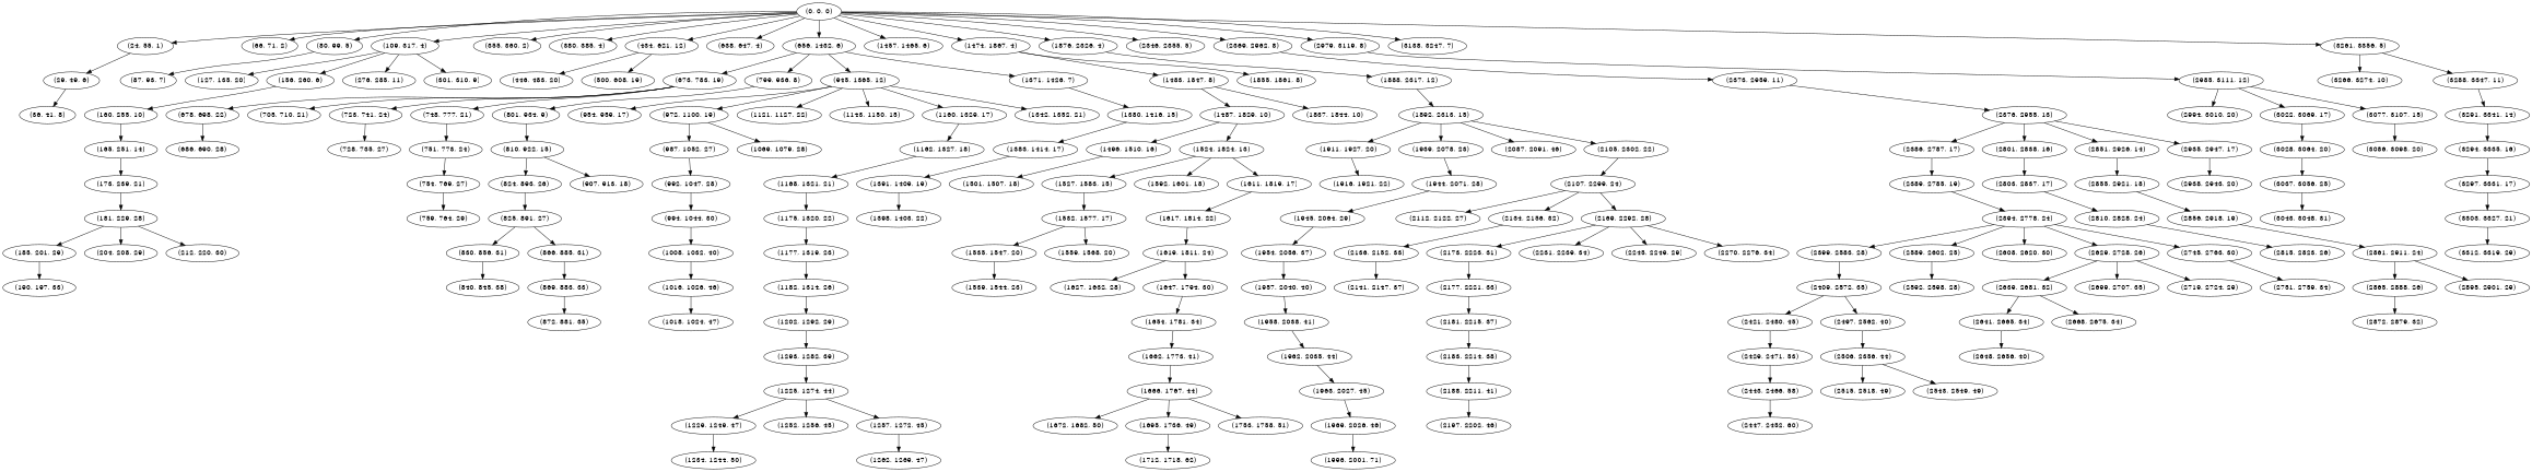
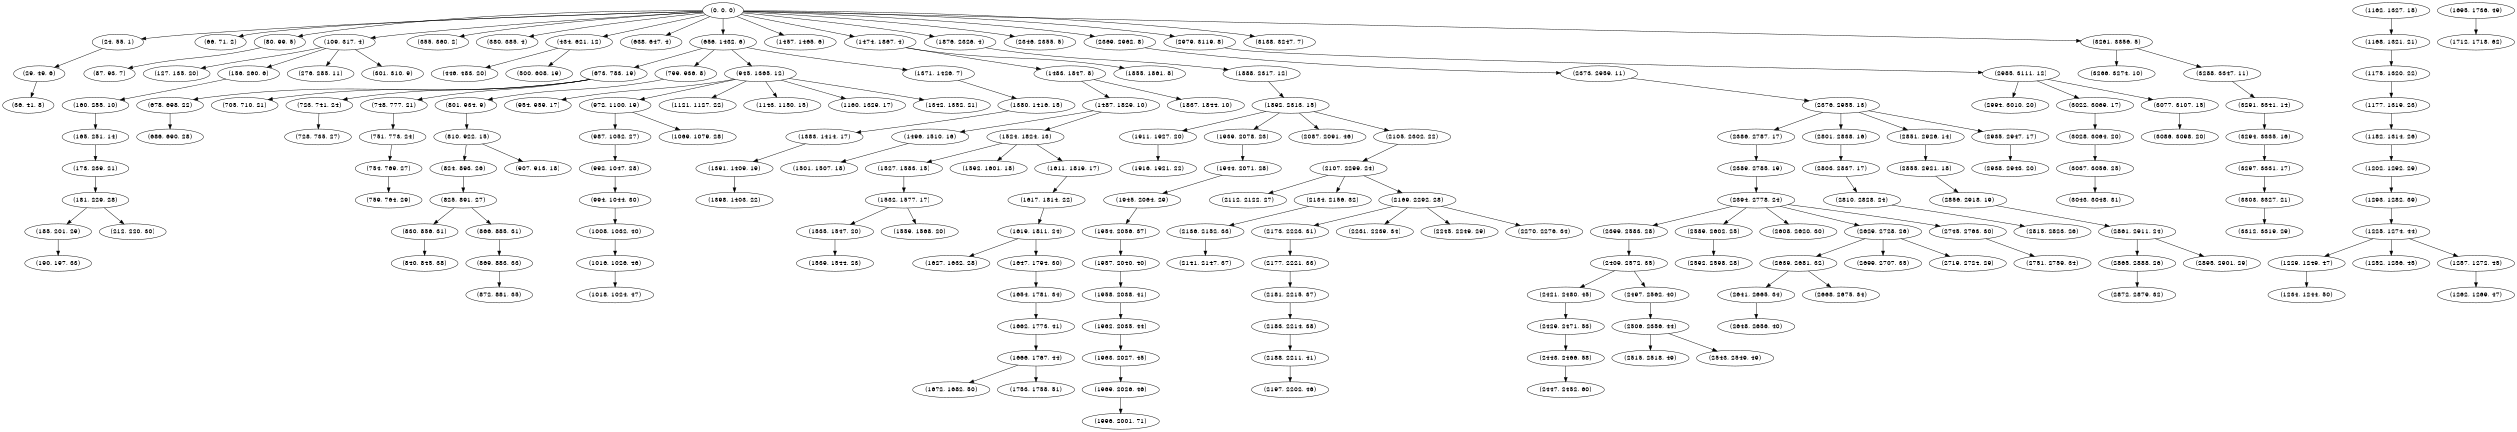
  digraph {
    "(0, 0, 0)"
    "(24, 55, 1)"
    "(66, 71, 2)"
    "(80, 99, 5)"
    "(109, 317, 4)"
    "(355, 360, 2)"
    "(380, 385, 4)"
    "(434, 621, 12)"
    "(638, 647, 4)"
    "(656, 1432, 6)"
    "(1457, 1465, 6)"
    "(1474, 1867, 4)"
    "(1876, 2326, 4)"
    "(2346, 2355, 5)"
    "(2369, 2962, 8)"
    "(2979, 3119, 8)"
    "(3138, 3247, 7)"
    "(3261, 3356, 5)"
    "(29, 49, 6)"
    "(87, 93, 7)"
    "(127, 135, 20)"
    "(156, 260, 6)"
    "(276, 285, 11)"
    "(301, 310, 9)"
    "(446, 483, 20)"
    "(500, 608, 19)"
    "(673, 783, 19)"
    "(799, 936, 8)"
    "(945, 1365, 12)"
    "(1371, 1426, 7)"
    "(1483, 1847, 8)"
    "(1855, 1861, 8)"
    "(1888, 2317, 12)"
    "(2373, 2959, 11)"
    "(2985, 3111, 12)"
    "(3266, 3274, 10)"
    "(3288, 3347, 11)"
    "(36, 41, 8)"
    "(160, 255, 10)"
    "(165, 251, 14)"
    "(173, 239, 21)"
    "(181, 229, 28)"
    "(185, 201, 29)"
-   "(204, 208, 29)"
    "(212, 220, 30)"
    "(190, 197, 33)"
    "(678, 698, 22)"
    "(705, 710, 21)"
    "(723, 741, 24)"
    "(748, 777, 21)"
    "(801, 934, 9)"
    "(954, 959, 17)"
    "(972, 1100, 19)"
    "(1121, 1127, 22)"
    "(1143, 1150, 15)"
    "(1160, 1329, 17)"
    "(1342, 1352, 21)"
    "(1380, 1416, 15)"
    "(686, 690, 28)"
    "(728, 735, 27)"
    "(751, 773, 24)"
    "(754, 769, 27)"
    "(759, 764, 29)"
    "(810, 922, 15)"
    "(824, 893, 26)"
    "(907, 913, 18)"
    "(825, 891, 27)"
    "(830, 856, 31)"
    "(866, 885, 31)"
    "(840, 845, 38)"
    "(869, 883, 33)"
    "(872, 881, 35)"
    "(987, 1052, 27)"
    "(1069, 1079, 28)"
    "(1162, 1327, 18)"
    "(992, 1047, 28)"
    "(994, 1044, 30)"
    "(1008, 1032, 40)"
    "(1016, 1026, 46)"
    "(1018, 1024, 47)"
    "(1168, 1321, 21)"
    "(1175, 1320, 22)"
    "(1177, 1319, 23)"
    "(1182, 1314, 26)"
    "(1202, 1292, 29)"
    n86 [label="(1293, 1282, 39)"]
    "(1225, 1274, 44)"
    "(1229, 1249, 47)"
    "(1252, 1256, 45)"
    "(1257, 1272, 45)"
    "(1234, 1244, 50)"
    "(1262, 1269, 47)"
    "(1383, 1414, 17)"
    "(1391, 1409, 19)"
    "(1398, 1403, 22)"
    "(1487, 1829, 10)"
    "(1837, 1844, 10)"
    "(1496, 1510, 16)"
    "(1524, 1824, 13)"
    "(1501, 1507, 18)"
    "(1527, 1583, 15)"
    "(1592, 1601, 18)"
    "(1611, 1819, 17)"
    "(1532, 1577, 17)"
    "(1617, 1814, 22)"
    "(1535, 1547, 20)"
    "(1559, 1568, 20)"
    "(1539, 1544, 23)"
    "(1619, 1811, 24)"
    "(1627, 1632, 28)"
    "(1647, 1794, 30)"
    "(1654, 1781, 34)"
    "(1662, 1773, 41)"
    "(1666, 1767, 44)"
    "(1672, 1682, 50)"
    "(1695, 1736, 49)"
    "(1753, 1758, 51)"
    "(1712, 1718, 62)"
    "(1892, 2313, 15)"
    "(1911, 1927, 20)"
    "(1939, 2078, 23)"
    n122 [label="(2087, 2091, 46)"]
    "(2105, 2302, 22)"
    "(1916, 1921, 22)"
    "(1944, 2071, 28)"
    "(2107, 2299, 24)"
    "(1945, 2064, 29)"
    "(1954, 2056, 37)"
    "(1957, 2040, 40)"
    "(1958, 2038, 41)"
    "(1962, 2035, 44)"
    "(1963, 2027, 45)"
    "(1969, 2026, 46)"
    "(1996, 2001, 71)"
    "(2112, 2122, 27)"
    "(2134, 2156, 32)"
    "(2169, 2292, 28)"
    "(2136, 2152, 33)"
    "(2173, 2223, 31)"
    "(2231, 2239, 34)"
    "(2245, 2249, 29)"
    "(2270, 2276, 34)"
    "(2141, 2147, 37)"
    "(2177, 2221, 33)"
    "(2181, 2215, 37)"
    "(2183, 2214, 38)"
    "(2188, 2211, 41)"
    "(2197, 2202, 46)"
    "(2376, 2955, 13)"
    "(2386, 2787, 17)"
    "(2801, 2838, 16)"
    "(2851, 2926, 14)"
    "(2935, 2947, 17)"
    "(2389, 2785, 19)"
    "(2803, 2837, 17)"
    "(2855, 2921, 18)"
    "(2938, 2943, 20)"
    "(2394, 2778, 24)"
    "(2399, 2583, 28)"
    "(2589, 2602, 25)"
    "(2608, 2620, 30)"
    "(2629, 2728, 26)"
    "(2745, 2763, 30)"
    "(2409, 2572, 35)"
    "(2592, 2598, 28)"
    "(2639, 2681, 32)"
    "(2699, 2707, 35)"
    "(2719, 2724, 29)"
    "(2751, 2759, 34)"
    "(2421, 2480, 45)"
    "(2497, 2562, 40)"
    "(2429, 2471, 53)"
    n173 [label="(2506, 2356, 44)"]
    "(2443, 2466, 58)"
    "(2447, 2452, 60)"
    "(2515, 2518, 49)"
    "(2543, 2549, 49)"
    "(2641, 2665, 34)"
    "(2668, 2675, 34)"
    "(2648, 2656, 40)"
    "(2810, 2828, 24)"
    "(2815, 2823, 26)"
    "(2856, 2918, 19)"
    "(2861, 2911, 24)"
    "(2865, 2888, 26)"
    "(2895, 2901, 29)"
    "(2872, 2879, 32)"
    "(2994, 3010, 20)"
    "(3022, 3069, 17)"
    "(3077, 3107, 15)"
    "(3028, 3064, 20)"
    "(3086, 3098, 20)"
    "(3037, 3056, 25)"
    "(3043, 3048, 31)"
    "(3291, 3341, 14)"
    "(3294, 3335, 16)"
    "(3297, 3331, 17)"
    "(3303, 3327, 21)"
    "(3312, 3319, 29)"
    "(0, 0, 0)" -> "(24, 55, 1)"
    "(0, 0, 0)" -> "(66, 71, 2)"
    "(0, 0, 0)" -> "(80, 99, 5)"
    "(0, 0, 0)" -> "(109, 317, 4)"
    "(0, 0, 0)" -> "(355, 360, 2)"
    "(0, 0, 0)" -> "(380, 385, 4)"
    "(0, 0, 0)" -> "(434, 621, 12)"
    "(0, 0, 0)" -> "(638, 647, 4)"
    "(0, 0, 0)" -> "(656, 1432, 6)"
    "(0, 0, 0)" -> "(1457, 1465, 6)"
    "(0, 0, 0)" -> "(1474, 1867, 4)"
    "(0, 0, 0)" -> "(1876, 2326, 4)"
    "(0, 0, 0)" -> "(2346, 2355, 5)"
    "(0, 0, 0)" -> "(2369, 2962, 8)"
    "(0, 0, 0)" -> "(2979, 3119, 8)"
    "(0, 0, 0)" -> "(3138, 3247, 7)"
    "(0, 0, 0)" -> "(3261, 3356, 5)"
    "(24, 55, 1)" -> "(29, 49, 6)"
    "(80, 99, 5)" -> "(87, 93, 7)"
    "(109, 317, 4)" -> "(127, 135, 20)"
    "(109, 317, 4)" -> "(156, 260, 6)"
    "(109, 317, 4)" -> "(276, 285, 11)"
    "(109, 317, 4)" -> "(301, 310, 9)"
    "(434, 621, 12)" -> "(446, 483, 20)"
    "(434, 621, 12)" -> "(500, 608, 19)"
    "(656, 1432, 6)" -> "(673, 783, 19)"
    "(656, 1432, 6)" -> "(799, 936, 8)"
    "(656, 1432, 6)" -> "(945, 1365, 12)"
    "(656, 1432, 6)" -> "(1371, 1426, 7)"
    "(1474, 1867, 4)" -> "(1483, 1847, 8)"
    "(1474, 1867, 4)" -> "(1855, 1861, 8)"
    "(1876, 2326, 4)" -> "(1888, 2317, 12)"
    "(2369, 2962, 8)" -> "(2373, 2959, 11)"
    "(2979, 3119, 8)" -> "(2985, 3111, 12)"
    "(3261, 3356, 5)" -> "(3266, 3274, 10)"
    "(3261, 3356, 5)" -> "(3288, 3347, 11)"
    "(29, 49, 6)" -> "(36, 41, 8)"
    "(156, 260, 6)" -> "(160, 255, 10)"
    "(673, 783, 19)" -> "(678, 698, 22)"
    "(673, 783, 19)" -> "(705, 710, 21)"
    "(673, 783, 19)" -> "(723, 741, 24)"
    "(673, 783, 19)" -> "(748, 777, 21)"
    "(799, 936, 8)" -> "(801, 934, 9)"
    "(945, 1365, 12)" -> "(954, 959, 17)"
    "(945, 1365, 12)" -> "(972, 1100, 19)"
    "(945, 1365, 12)" -> "(1121, 1127, 22)"
    "(945, 1365, 12)" -> "(1143, 1150, 15)"
    "(945, 1365, 12)" -> "(1160, 1329, 17)"
    "(945, 1365, 12)" -> "(1342, 1352, 21)"
    "(1371, 1426, 7)" -> "(1380, 1416, 15)"
    "(1483, 1847, 8)" -> "(1487, 1829, 10)"
    "(1483, 1847, 8)" -> "(1837, 1844, 10)"
    "(1888, 2317, 12)" -> "(1892, 2313, 15)"
    "(2373, 2959, 11)" -> "(2376, 2955, 13)"
    "(2985, 3111, 12)" -> "(2994, 3010, 20)"
    "(2985, 3111, 12)" -> "(3022, 3069, 17)"
    "(2985, 3111, 12)" -> "(3077, 3107, 15)"
    "(3288, 3347, 11)" -> "(3291, 3341, 14)"
    "(160, 255, 10)" -> "(165, 251, 14)"
    "(165, 251, 14)" -> "(173, 239, 21)"
    "(173, 239, 21)" -> "(181, 229, 28)"
    "(181, 229, 28)" -> "(185, 201, 29)"
-   "(181, 229, 28)" -> "(204, 208, 29)"
    "(181, 229, 28)" -> "(212, 220, 30)"
    "(185, 201, 29)" -> "(190, 197, 33)"
    "(678, 698, 22)" -> "(686, 690, 28)"
    "(723, 741, 24)" -> "(728, 735, 27)"
    "(748, 777, 21)" -> "(751, 773, 24)"
    "(801, 934, 9)" -> "(810, 922, 15)"
    "(972, 1100, 19)" -> "(987, 1052, 27)"
    "(972, 1100, 19)" -> "(1069, 1079, 28)"
-   "(1160, 1329, 17)" -> "(1162, 1327, 18)"
    "(1380, 1416, 15)" -> "(1383, 1414, 17)"
    "(751, 773, 24)" -> "(754, 769, 27)"
    "(754, 769, 27)" -> "(759, 764, 29)"
    "(810, 922, 15)" -> "(824, 893, 26)"
    "(810, 922, 15)" -> "(907, 913, 18)"
    "(824, 893, 26)" -> "(825, 891, 27)"
    "(825, 891, 27)" -> "(830, 856, 31)"
    "(825, 891, 27)" -> "(866, 885, 31)"
    "(830, 856, 31)" -> "(840, 845, 38)"
    "(866, 885, 31)" -> "(869, 883, 33)"
    "(869, 883, 33)" -> "(872, 881, 35)"
    "(987, 1052, 27)" -> "(992, 1047, 28)"
    "(1162, 1327, 18)" -> "(1168, 1321, 21)"
    "(992, 1047, 28)" -> "(994, 1044, 30)"
    "(994, 1044, 30)" -> "(1008, 1032, 40)"
    "(1008, 1032, 40)" -> "(1016, 1026, 46)"
    "(1016, 1026, 46)" -> "(1018, 1024, 47)"
    "(1168, 1321, 21)" -> "(1175, 1320, 22)"
    "(1175, 1320, 22)" -> "(1177, 1319, 23)"
    "(1177, 1319, 23)" -> "(1182, 1314, 26)"
    "(1182, 1314, 26)" -> "(1202, 1292, 29)"
    "(1202, 1292, 29)" -> n86
    n86 -> "(1225, 1274, 44)"
    "(1225, 1274, 44)" -> "(1229, 1249, 47)"
    "(1225, 1274, 44)" -> "(1252, 1256, 45)"
    "(1225, 1274, 44)" -> "(1257, 1272, 45)"
    "(1229, 1249, 47)" -> "(1234, 1244, 50)"
    "(1257, 1272, 45)" -> "(1262, 1269, 47)"
    "(1383, 1414, 17)" -> "(1391, 1409, 19)"
    "(1391, 1409, 19)" -> "(1398, 1403, 22)"
    "(1487, 1829, 10)" -> "(1496, 1510, 16)"
    "(1487, 1829, 10)" -> "(1524, 1824, 13)"
    "(1496, 1510, 16)" -> "(1501, 1507, 18)"
    "(1524, 1824, 13)" -> "(1527, 1583, 15)"
    "(1524, 1824, 13)" -> "(1592, 1601, 18)"
    "(1524, 1824, 13)" -> "(1611, 1819, 17)"
    "(1527, 1583, 15)" -> "(1532, 1577, 17)"
    "(1611, 1819, 17)" -> "(1617, 1814, 22)"
    "(1532, 1577, 17)" -> "(1535, 1547, 20)"
    "(1532, 1577, 17)" -> "(1559, 1568, 20)"
    "(1617, 1814, 22)" -> "(1619, 1811, 24)"
    "(1535, 1547, 20)" -> "(1539, 1544, 23)"
    "(1619, 1811, 24)" -> "(1627, 1632, 28)"
    "(1619, 1811, 24)" -> "(1647, 1794, 30)"
    "(1647, 1794, 30)" -> "(1654, 1781, 34)"
    "(1654, 1781, 34)" -> "(1662, 1773, 41)"
    "(1662, 1773, 41)" -> "(1666, 1767, 44)"
    "(1666, 1767, 44)" -> "(1672, 1682, 50)"
-   "(1666, 1767, 44)" -> "(1695, 1736, 49)"
    "(1666, 1767, 44)" -> "(1753, 1758, 51)"
    "(1695, 1736, 49)" -> "(1712, 1718, 62)"
    "(1892, 2313, 15)" -> "(1911, 1927, 20)"
    "(1892, 2313, 15)" -> "(1939, 2078, 23)"
    "(1892, 2313, 15)" -> n122
    "(1892, 2313, 15)" -> "(2105, 2302, 22)"
    "(1911, 1927, 20)" -> "(1916, 1921, 22)"
    "(1939, 2078, 23)" -> "(1944, 2071, 28)"
    "(2105, 2302, 22)" -> "(2107, 2299, 24)"
    "(1944, 2071, 28)" -> "(1945, 2064, 29)"
    "(2107, 2299, 24)" -> "(2112, 2122, 27)"
    "(2107, 2299, 24)" -> "(2134, 2156, 32)"
    "(2107, 2299, 24)" -> "(2169, 2292, 28)"
    "(1945, 2064, 29)" -> "(1954, 2056, 37)"
    "(1954, 2056, 37)" -> "(1957, 2040, 40)"
    "(1957, 2040, 40)" -> "(1958, 2038, 41)"
    "(1958, 2038, 41)" -> "(1962, 2035, 44)"
    "(1962, 2035, 44)" -> "(1963, 2027, 45)"
    "(1963, 2027, 45)" -> "(1969, 2026, 46)"
    "(1969, 2026, 46)" -> "(1996, 2001, 71)"
    "(2134, 2156, 32)" -> "(2136, 2152, 33)"
    "(2169, 2292, 28)" -> "(2173, 2223, 31)"
    "(2169, 2292, 28)" -> "(2231, 2239, 34)"
    "(2169, 2292, 28)" -> "(2245, 2249, 29)"
    "(2169, 2292, 28)" -> "(2270, 2276, 34)"
    "(2136, 2152, 33)" -> "(2141, 2147, 37)"
    "(2173, 2223, 31)" -> "(2177, 2221, 33)"
    "(2177, 2221, 33)" -> "(2181, 2215, 37)"
    "(2181, 2215, 37)" -> "(2183, 2214, 38)"
    "(2183, 2214, 38)" -> "(2188, 2211, 41)"
    "(2188, 2211, 41)" -> "(2197, 2202, 46)"
    "(2376, 2955, 13)" -> "(2386, 2787, 17)"
    "(2376, 2955, 13)" -> "(2801, 2838, 16)"
    "(2376, 2955, 13)" -> "(2851, 2926, 14)"
    "(2376, 2955, 13)" -> "(2935, 2947, 17)"
    "(2386, 2787, 17)" -> "(2389, 2785, 19)"
    "(2801, 2838, 16)" -> "(2803, 2837, 17)"
    "(2851, 2926, 14)" -> "(2855, 2921, 18)"
    "(2935, 2947, 17)" -> "(2938, 2943, 20)"
    "(2389, 2785, 19)" -> "(2394, 2778, 24)"
    "(2803, 2837, 17)" -> "(2810, 2828, 24)"
    "(2855, 2921, 18)" -> "(2856, 2918, 19)"
    "(2394, 2778, 24)" -> "(2399, 2583, 28)"
    "(2394, 2778, 24)" -> "(2589, 2602, 25)"
    "(2394, 2778, 24)" -> "(2608, 2620, 30)"
    "(2394, 2778, 24)" -> "(2629, 2728, 26)"
    "(2394, 2778, 24)" -> "(2745, 2763, 30)"
    "(2399, 2583, 28)" -> "(2409, 2572, 35)"
    "(2589, 2602, 25)" -> "(2592, 2598, 28)"
    "(2629, 2728, 26)" -> "(2639, 2681, 32)"
    "(2629, 2728, 26)" -> "(2699, 2707, 35)"
    "(2629, 2728, 26)" -> "(2719, 2724, 29)"
    "(2745, 2763, 30)" -> "(2751, 2759, 34)"
    "(2409, 2572, 35)" -> "(2421, 2480, 45)"
    "(2409, 2572, 35)" -> "(2497, 2562, 40)"
    "(2639, 2681, 32)" -> "(2641, 2665, 34)"
    "(2639, 2681, 32)" -> "(2668, 2675, 34)"
    "(2421, 2480, 45)" -> "(2429, 2471, 53)"
    "(2497, 2562, 40)" -> n173
    "(2429, 2471, 53)" -> "(2443, 2466, 58)"
    n173 -> "(2515, 2518, 49)"
    n173 -> "(2543, 2549, 49)"
    "(2443, 2466, 58)" -> "(2447, 2452, 60)"
    "(2641, 2665, 34)" -> "(2648, 2656, 40)"
    "(2810, 2828, 24)" -> "(2815, 2823, 26)"
    "(2856, 2918, 19)" -> "(2861, 2911, 24)"
    "(2861, 2911, 24)" -> "(2865, 2888, 26)"
    "(2861, 2911, 24)" -> "(2895, 2901, 29)"
    "(2865, 2888, 26)" -> "(2872, 2879, 32)"
    "(3022, 3069, 17)" -> "(3028, 3064, 20)"
    "(3077, 3107, 15)" -> "(3086, 3098, 20)"
    "(3028, 3064, 20)" -> "(3037, 3056, 25)"
    "(3037, 3056, 25)" -> "(3043, 3048, 31)"
    "(3291, 3341, 14)" -> "(3294, 3335, 16)"
    "(3294, 3335, 16)" -> "(3297, 3331, 17)"
    "(3297, 3331, 17)" -> "(3303, 3327, 21)"
    "(3303, 3327, 21)" -> "(3312, 3319, 29)"
  }
